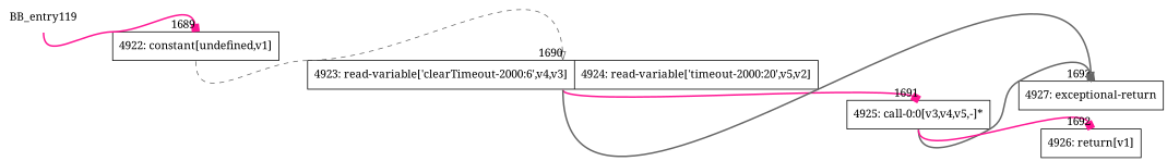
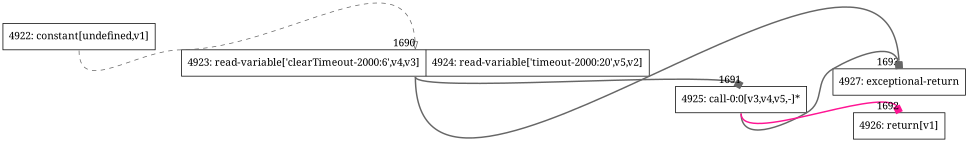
  digraph {
    fontname="Noto Serif"
    rankdir=LR
    node [fontname="Noto Serif" shape=record]
    edge [arrowhead=box color=gray40 fontname="Noto Serif" headport=n style=bold tailport=s]
-   BB_entry119 [shape=none]
    n2 [label="{4922: constant[undefined,v1]}"]
    n3 [label="{4923: read-variable['clearTimeout-2000:6',v4,v3]|4924: read-variable['timeout-2000:20',v5,v2]}"]
    n4 [label="{4925: call-0:0[v3,v4,v5,-]*}"]
    n5 [label="{4927: exceptional-return}"]
    n6 [label="{4926: return[v1]}"]
-   BB_entry119 -> n2 [color=deeppink headlabel="    1689"]
    n2 -> n3 [arrowhead=onormal headlabel="      1690" style=dashed]
-   n3 -> n4 [color=deeppink headlabel="      1691"]
-   n3 -> n5 [arrowhead=onormal headlabel="      1693"]
+   n3 -> n4 [headlabel="      1691"]
+   n3 -> n5 [headlabel="      1693"]
    n4 -> n5
    n4 -> n6 [color=deeppink headlabel="      1692"]
  }
